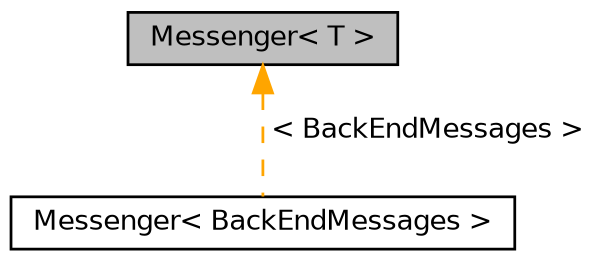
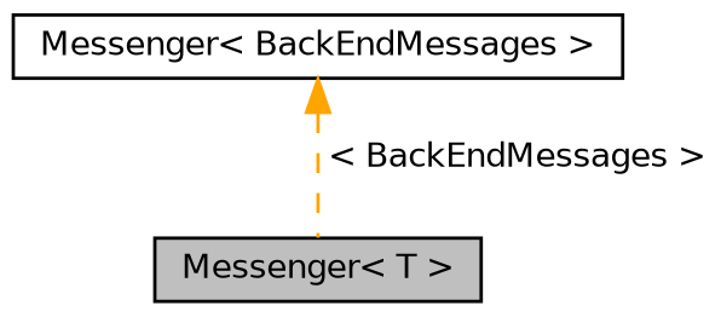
  digraph {
    node [color=black fontname=Helvetica fontsize=10 shape=record style=filled]
    n1 [fillcolor=grey75 fontcolor=black height=0.2 label="Messenger\< T \>" width=0.4]
    n2 [fillcolor=white height=0.2 label="Messenger\< BackEndMessages \>" width=0.4]
-   n1 -> n2 [color=orange dir=back fontname=Helvetica fontsize=10 label=" \< BackEndMessages \>" labelfontname=Helvetica labelfontsize=10 style=dashed]
+   n2 -> n1 [color=orange dir=back fontname=Helvetica fontsize=10 label=" \< BackEndMessages \>" labelfontname=Helvetica labelfontsize=10 style=dashed]
  }
